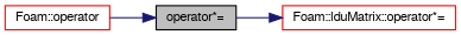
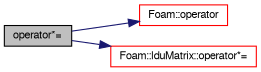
  digraph {
    rankdir=LR
    node [color=red fontname=FreeSans fontsize=10 shape=record]
    edge [color=midnightblue fontname=FreeSans fontsize=10 labelfontname=FreeSans labelfontsize=10 style=solid]
    n1 [color=black fillcolor=grey75 fontcolor=black height=0.2 label="operator*=" style=filled width=0.4]
    n2 [height=0.2 label="Foam::operator" width=0.4]
    n3 [height=0.2 label="Foam::lduMatrix::operator*=" width=0.4]
-   n2 -> n1
+   n1 -> n2
    n1 -> n3
  }
